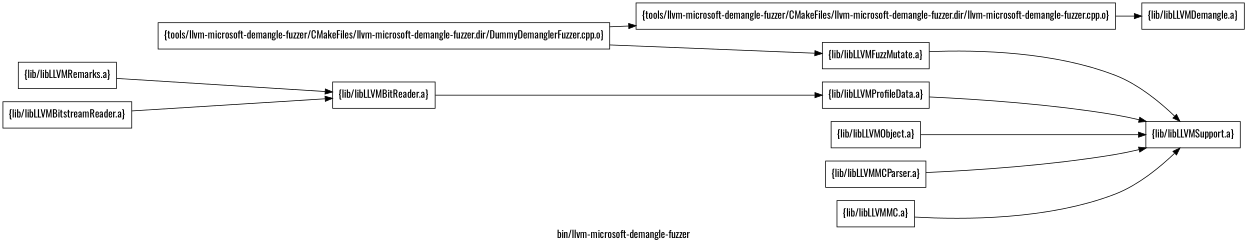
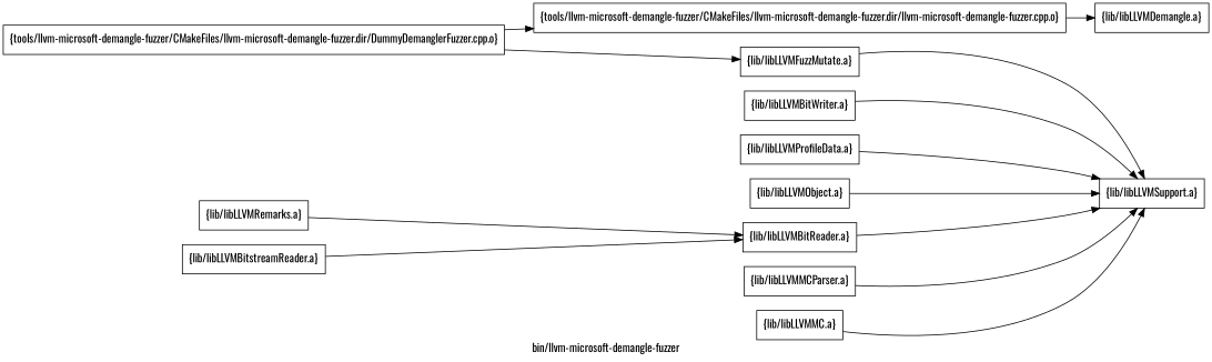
  digraph {
    fontname=Oswald
    label="bin/llvm-microsoft-demangle-fuzzer"
    rankdir=LR
    node [fontname=Oswald group=0 shape=box]
    edge [fontname=Oswald]
    n1 [label="{tools/llvm-microsoft-demangle-fuzzer/CMakeFiles/llvm-microsoft-demangle-fuzzer.dir/DummyDemanglerFuzzer.cpp.o}"]
    n2 [label="{tools/llvm-microsoft-demangle-fuzzer/CMakeFiles/llvm-microsoft-demangle-fuzzer.dir/llvm-microsoft-demangle-fuzzer.cpp.o}"]
    n3 [label="{lib/libLLVMFuzzMutate.a}"]
    n4 [label="{lib/libLLVMDemangle.a}"]
    n5 [label="{lib/libLLVMSupport.a}"]
+   n6 [label="{lib/libLLVMBitWriter.a}"]
    n7 [label="{lib/libLLVMProfileData.a}"]
    n8 [label="{lib/libLLVMObject.a}"]
    n9 [label="{lib/libLLVMBitReader.a}"]
    n10 [label="{lib/libLLVMMCParser.a}"]
    n11 [label="{lib/libLLVMRemarks.a}"]
    n12 [label="{lib/libLLVMBitstreamReader.a}"]
    n13 [label="{lib/libLLVMMC.a}"]
    subgraph sub_1 {
      rank=same
      n1
    }
    subgraph sub_2 {
      rank=same
      n2
      n3
    }
    n1 -> n2
    n1 -> n3
    n2 -> n4
    n3 -> n5
+   n6 -> n5
    n7 -> n5
    n8 -> n5
-   n9 -> n7
+   n9 -> n5
    n10 -> n5
    n11 -> n9
    n12 -> n9
    n13 -> n5
  }
